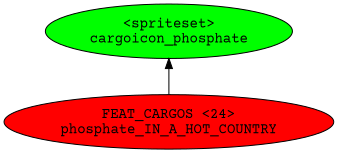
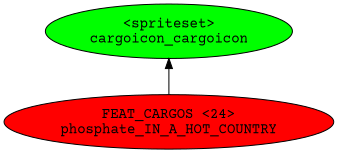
  digraph {
    rankdir=BT
    fontname="Courier Prime"
    node [style=filled fontname="Courier Prime"]
-   n1 [fillcolor=green label="<spriteset>\ncargoicon_phosphate"]
+   n1 [fillcolor=green label="<spriteset>\ncargoicon_cargoicon"]
    n2 [fillcolor=red label="FEAT_CARGOS <24>\nphosphate_IN_A_HOT_COUNTRY"]
    n2 -> n1 [fontname="Courier Prime"]
  }
